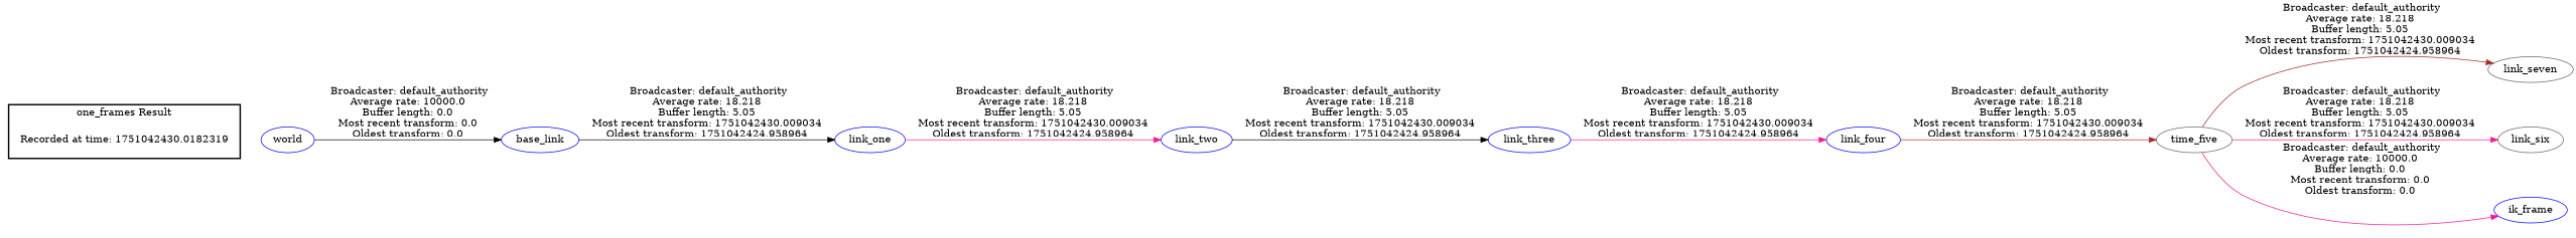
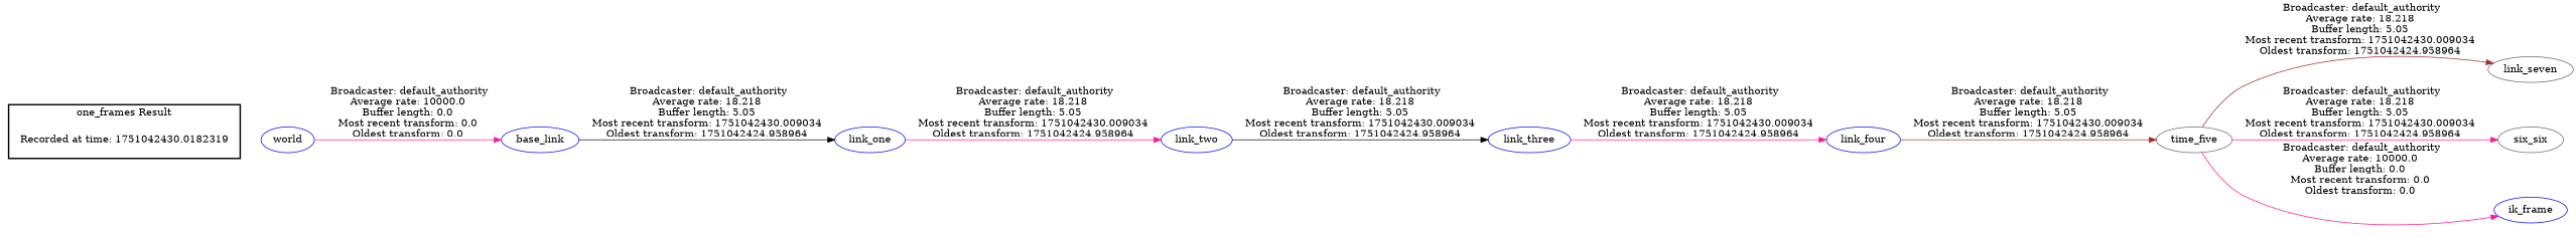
  digraph {
    rankdir=LR
    node [color=blue]
    edge [color=deeppink]
    "Recorded at time: 1751042430.0182319" [color=gray40 shape=plaintext]
    world
    link_four
    n4 [color=gray40 label=time_five]
    link_seven [color=gray40]
-   link_six [color=gray40]
+   link_six [color=gray40 label=six_six]
    ik_frame
    link_three
    link_two
    base_link
    link_one
    subgraph cluster_1 {
      color=black
      label="one_frames Result"
      style=bold
      "Recorded at time: 1751042430.0182319"
    }
    "Recorded at time: 1751042430.0182319" -> world [style=invis color=""]
-   world -> base_link [color=black label=" Broadcaster: default_authority\nAverage rate: 10000.0\nBuffer length: 0.0\nMost recent transform: 0.0\nOldest transform: 0.0\n"]
+   world -> base_link [label=" Broadcaster: default_authority\nAverage rate: 10000.0\nBuffer length: 0.0\nMost recent transform: 0.0\nOldest transform: 0.0\n"]
    link_four -> n4 [color=brown label=" Broadcaster: default_authority\nAverage rate: 18.218\nBuffer length: 5.05\nMost recent transform: 1751042430.009034\nOldest transform: 1751042424.958964\n"]
    n4 -> link_seven [color=brown label=" Broadcaster: default_authority\nAverage rate: 18.218\nBuffer length: 5.05\nMost recent transform: 1751042430.009034\nOldest transform: 1751042424.958964\n"]
    n4 -> link_six [label=" Broadcaster: default_authority\nAverage rate: 18.218\nBuffer length: 5.05\nMost recent transform: 1751042430.009034\nOldest transform: 1751042424.958964\n"]
    n4 -> ik_frame [label=" Broadcaster: default_authority\nAverage rate: 10000.0\nBuffer length: 0.0\nMost recent transform: 0.0\nOldest transform: 0.0\n"]
    link_three -> link_four [label=" Broadcaster: default_authority\nAverage rate: 18.218\nBuffer length: 5.05\nMost recent transform: 1751042430.009034\nOldest transform: 1751042424.958964\n"]
    link_two -> link_three [color=black label=" Broadcaster: default_authority\nAverage rate: 18.218\nBuffer length: 5.05\nMost recent transform: 1751042430.009034\nOldest transform: 1751042424.958964\n"]
    base_link -> link_one [color=black label=" Broadcaster: default_authority\nAverage rate: 18.218\nBuffer length: 5.05\nMost recent transform: 1751042430.009034\nOldest transform: 1751042424.958964\n"]
    link_one -> link_two [label=" Broadcaster: default_authority\nAverage rate: 18.218\nBuffer length: 5.05\nMost recent transform: 1751042430.009034\nOldest transform: 1751042424.958964\n"]
  }
